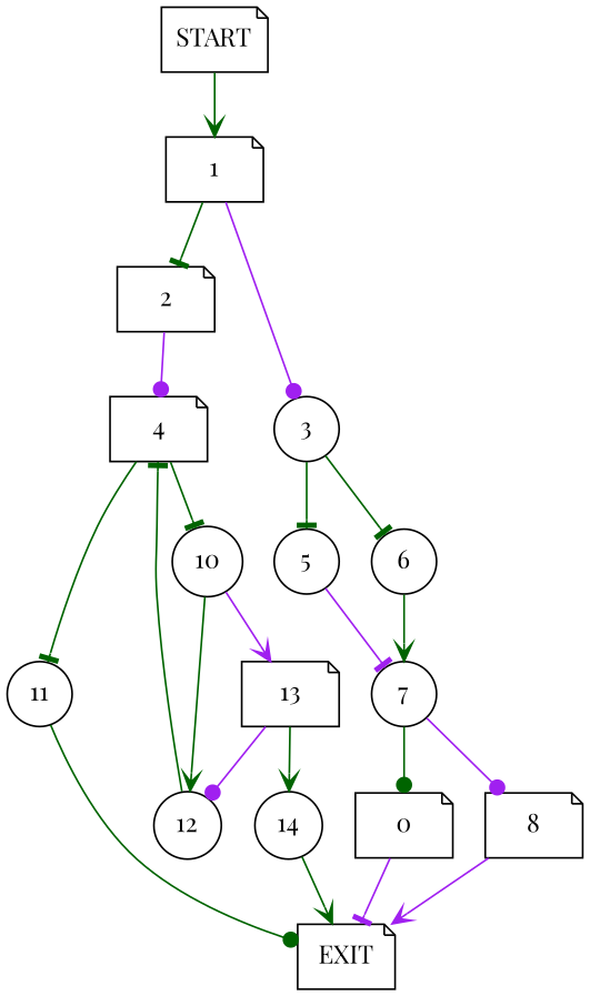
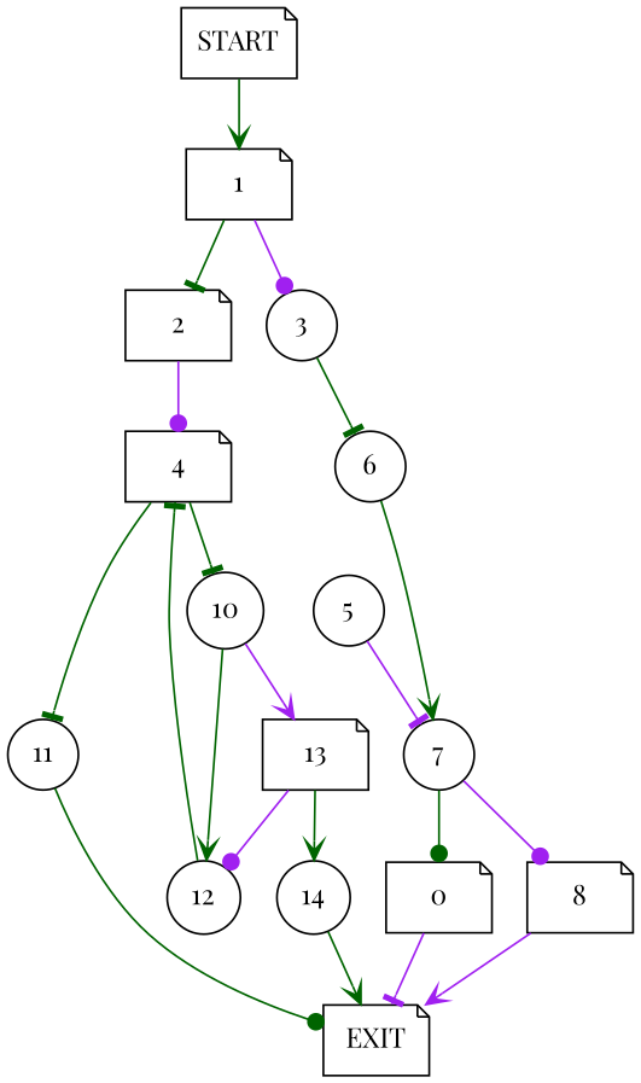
  digraph {
    fontname="Playfair Display"
    node [fontname="Playfair Display" shape=note]
    edge [arrowhead=tee color=darkgreen fontname="Playfair Display"]
    n1 [label=START]
    1
    2
    3 [shape=circle]
    n5 [label=EXIT]
    4
    5 [shape=circle]
    6 [shape=circle]
    10 [shape=circle]
    11 [shape=circle]
    7 [shape=circle]
    12 [shape=circle]
    13
    8
    n15 [label=0]
    14 [shape=circle]
    n1 -> 1 [arrowhead=vee]
    1 -> 2
    1 -> 3 [arrowhead=dot color=purple]
    2 -> 4 [arrowhead=dot color=purple]
-   3 -> 5
    3 -> 6
    4 -> 10
    4 -> 11
    5 -> 7 [color=purple]
    6 -> 7 [arrowhead=vee]
    10 -> 12 [arrowhead=vee]
    10 -> 13 [arrowhead=vee color=purple]
    11 -> n5 [arrowhead=dot]
    7 -> 8 [arrowhead=dot color=purple]
    7 -> n15 [arrowhead=dot]
    12 -> 4
    13 -> 12 [arrowhead=dot color=purple]
    13 -> 14 [arrowhead=vee]
    8 -> n5 [arrowhead=vee color=purple]
    n15 -> n5 [color=purple]
    14 -> n5 [arrowhead=vee]
  }
